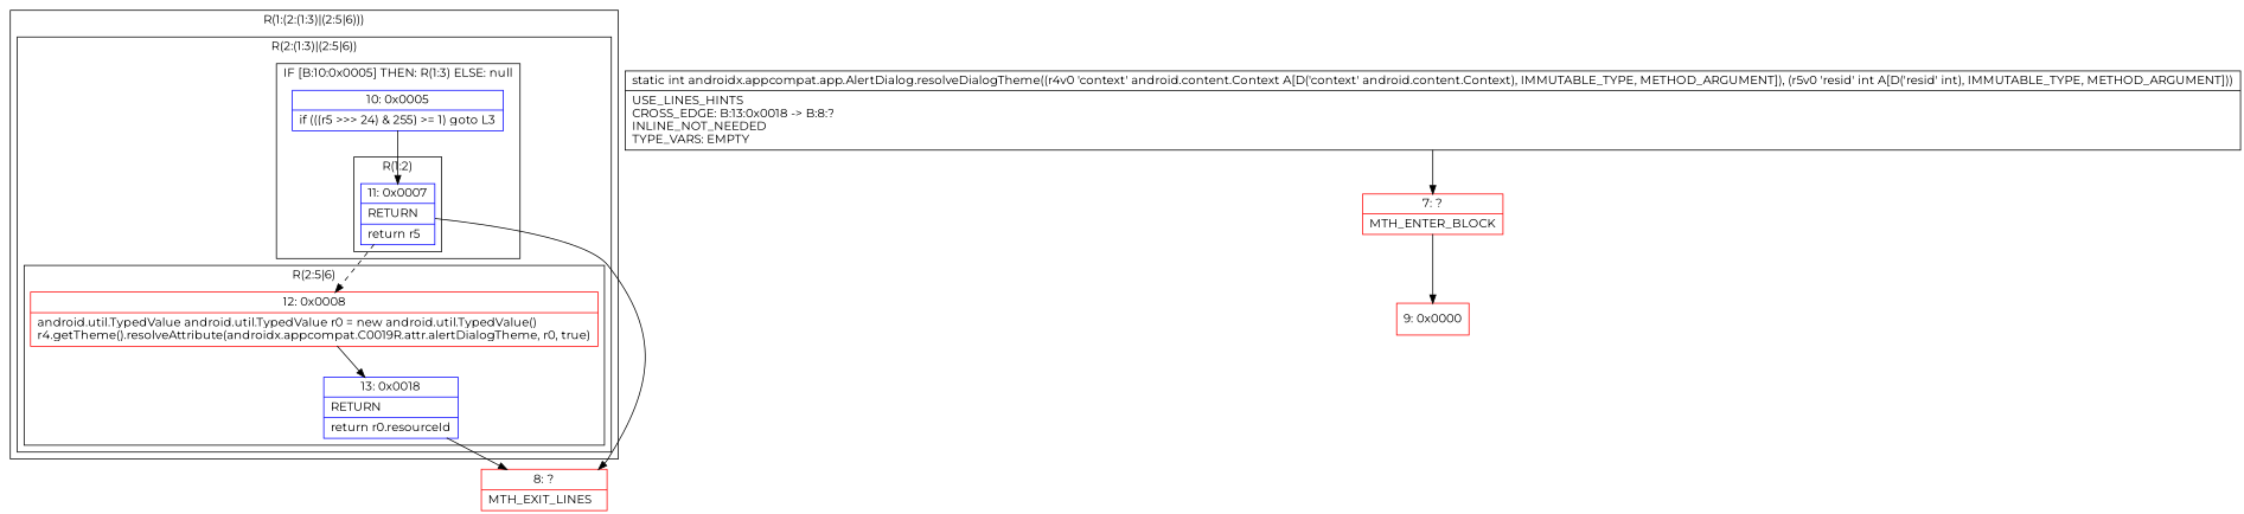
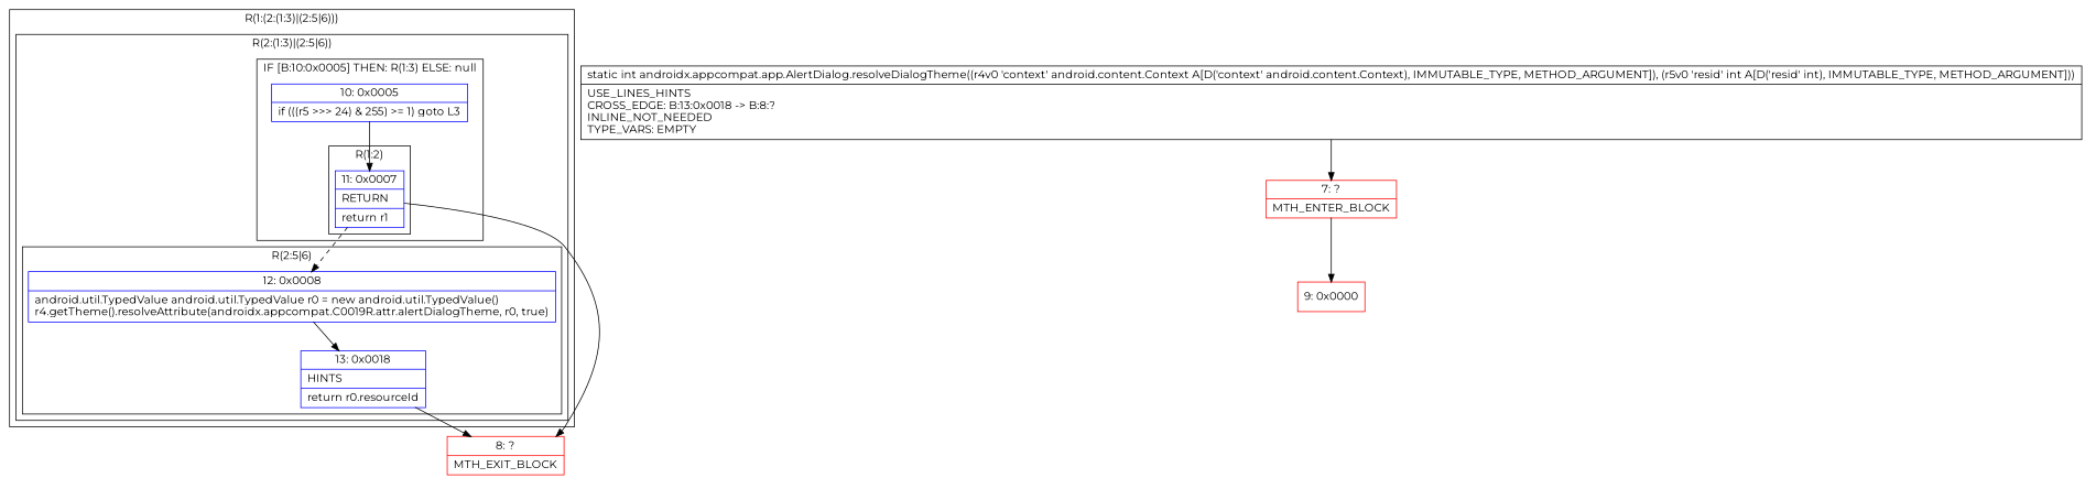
  digraph {
    fontname=Montserrat
    node [color=blue fontname=Montserrat shape=record]
    edge [fontname=Montserrat]
-   n1 [label="{11\:\ 0x0007|RETURN\l|return r5\l}"]
+   n1 [label="{11\:\ 0x0007|RETURN\l|return r1\l}"]
    n2 [label="{10\:\ 0x0005|if (((r5 \>\>\> 24) & 255) \>= 1) goto L3\l}"]
-   n3 [color=red label="{12\:\ 0x0008|android.util.TypedValue android.util.TypedValue r0 = new android.util.TypedValue()\lr4.getTheme().resolveAttribute(androidx.appcompat.C0019R.attr.alertDialogTheme, r0, true)\l}"]
-   n4 [label="{13\:\ 0x0018|RETURN\l|return r0.resourceId\l}"]
-   n5 [color=red label="{8\:\ ?|MTH_EXIT_LINES\l}"]
+   n3 [label="{12\:\ 0x0008|android.util.TypedValue android.util.TypedValue r0 = new android.util.TypedValue()\lr4.getTheme().resolveAttribute(androidx.appcompat.C0019R.attr.alertDialogTheme, r0, true)\l}"]
+   n4 [label="{13\:\ 0x0018|HINTS\l|return r0.resourceId\l}"]
+   n5 [color=red label="{8\:\ ?|MTH_EXIT_BLOCK\l}"]
    n6 [color=red label="{7\:\ ?|MTH_ENTER_BLOCK\l}"]
    n7 [color=red label="{9\:\ 0x0000}"]
    n8 [label="{static int androidx.appcompat.app.AlertDialog.resolveDialogTheme((r4v0 'context' android.content.Context A[D('context' android.content.Context), IMMUTABLE_TYPE, METHOD_ARGUMENT]), (r5v0 'resid' int A[D('resid' int), IMMUTABLE_TYPE, METHOD_ARGUMENT]))  | USE_LINES_HINTS\lCROSS_EDGE: B:13:0x0018 \-\> B:8:?\lINLINE_NOT_NEEDED\lTYPE_VARS: EMPTY\l}" color=""]
    subgraph cluster_1 {
      label="R(1:(2:(1:3)|(2:5|6)))"
      subgraph cluster_2 {
        label="R(2:(1:3)|(2:5|6))"
        subgraph cluster_3 {
          label="IF [B:10:0x0005] THEN: R(1:3) ELSE: null"
          n2
          subgraph cluster_4 {
            label="R(1:2)"
            n1
          }
        }
        subgraph cluster_5 {
          label="R(2:5|6)"
          n3
          n4
        }
      }
    }
    n1 -> n3 [style=dashed]
    n1 -> n5
    n2 -> n1
    n3 -> n4
    n4 -> n5
    n6 -> n7
    n8 -> n6
  }
